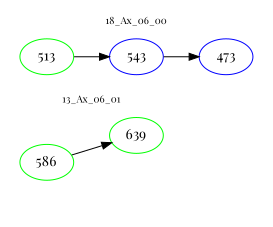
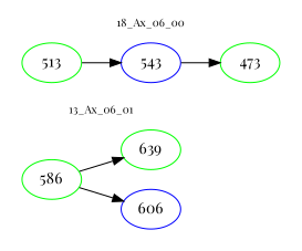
  digraph {
    fontname="Playfair Display"
    rankdir=LR
    node [color=green fontname="Playfair Display"]
    edge [color=black fontname="Playfair Display"]
    n1 [label=586]
+   n2 [color=blue label=606]
    n3 [label=639]
    n4 [label=513]
-   n5 [color=blue label=473]
+   n5 [label=473]
    n6 [color=blue label=543]
    subgraph cluster_1 {
      color=white
      fontsize=10
      label="13_Ax_06_01"
      n1
+     n2
      n3
    }
    subgraph cluster_2 {
      color=white
      fontsize=10
      label="18_Ax_06_00"
      n4
      n5
      n6
    }
+   n1 -> n2
    n1 -> n3
    n4 -> n6
    n6 -> n5
  }
